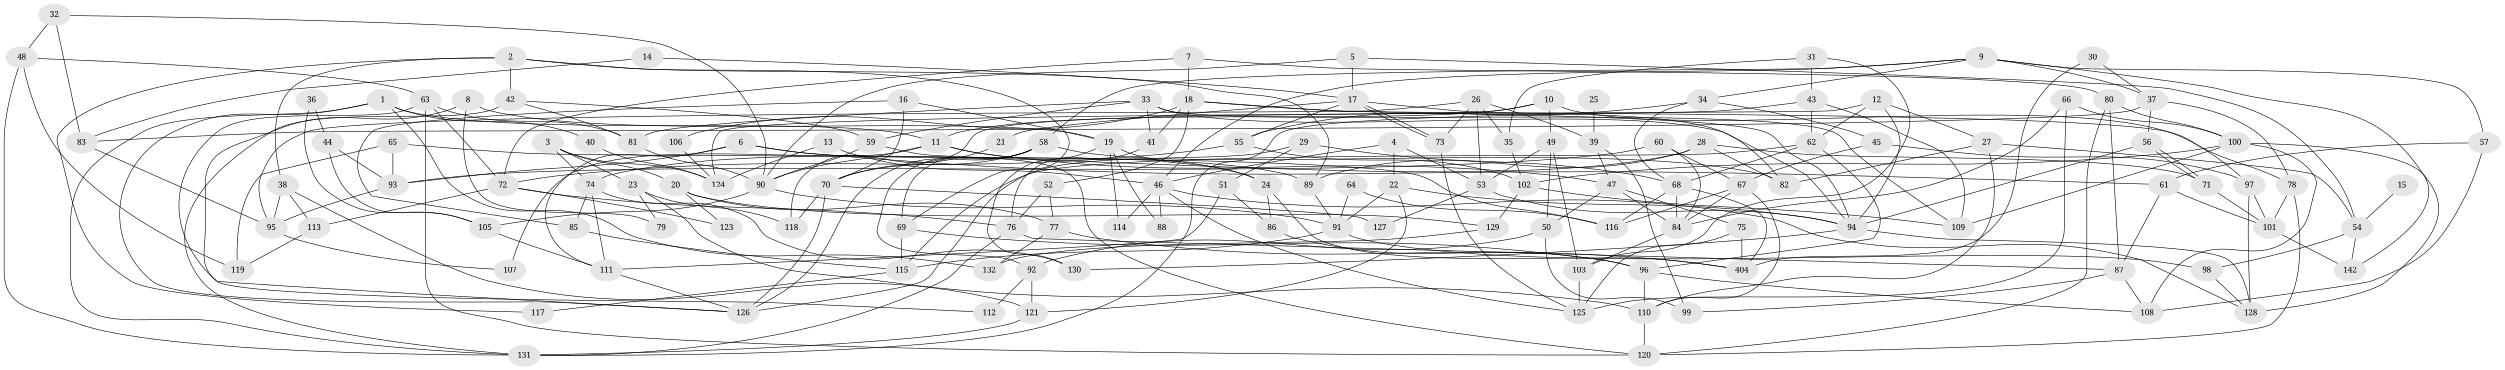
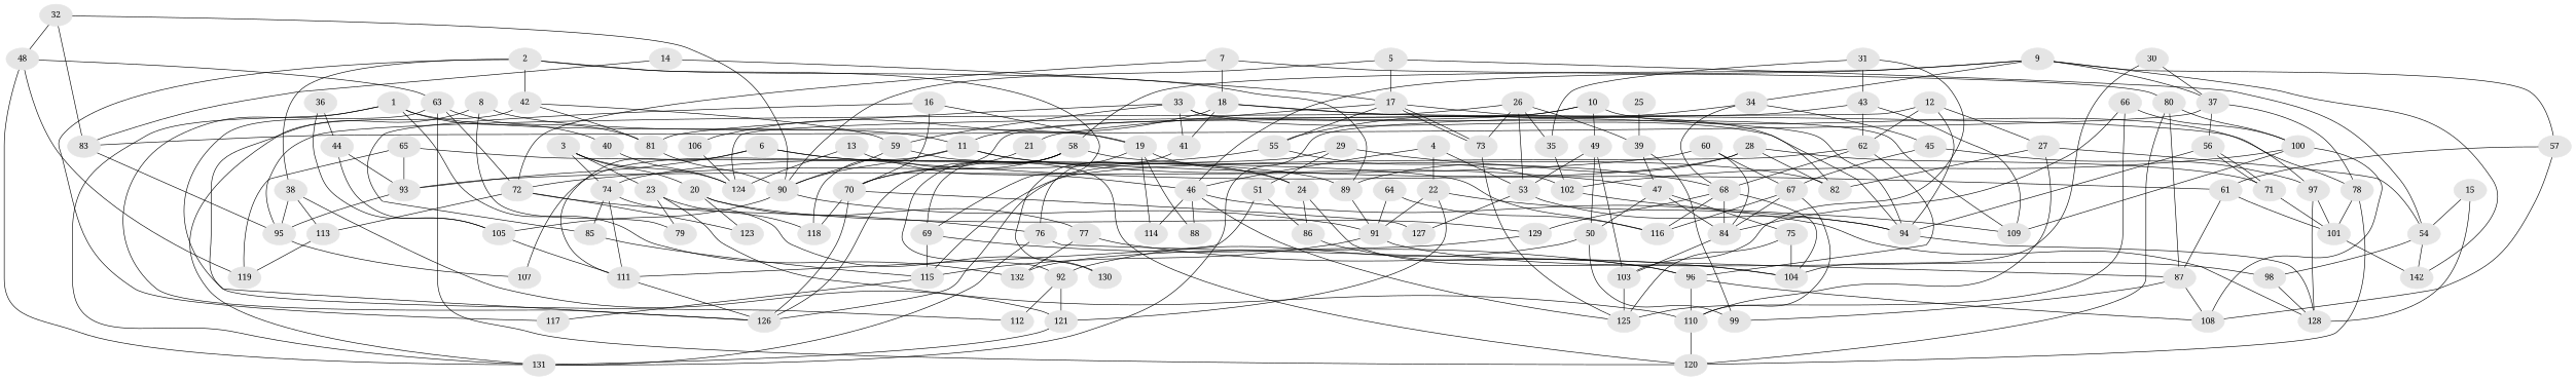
  graph {
    fontname="Noto Serif"
    node [color=gray90 fontname="Noto Serif" style=filled]
    edge [fontname="Noto Serif"]
    1
    11
    40
    126
    131
    132
    90
    24
    47
    107
    124
    69
    96
    115
    2
    38
    42
    89
    117
    121
    95
    113
    59
    81
    91
    3
    20
    23
    74
    77
    123
    129
    79
    118
    110
    111
    85
    130
    4
    22
    46
    53
    94
    128
    88
    114
    125
    127
    5
    17
    54
    21
    55
    73
    82
    n56 [label=142]
    98
    105
    6
    61
    93
    87
    101
    7
    18
    72
    80
    41
-   52
    78
    106
    76
    120
    100
    8
    19
    9
    34
    37
    57
    58
    68
    45
    83
    56
    108
    70
    92
    10
    49
    97
    103
    50
    86
-   104 [label=404]
+   104
    75
    84
    12
    27
    62
    13
    14
    15
    16
    102
    25
    39
    99
    26
    35
    28
    71
    29
    51
    116
    30
    31
    43
    109
    32
    48
    63
    119
    33
    67
    36
    44
    112
    60
    64
    65
    66
    1 -- 11
    1 -- 40
    1 -- 126
    1 -- 131
    1 -- 132
    11 -- 90
    11 -- 24
    11 -- 47
    11 -- 107
    40 -- 124
    90 -- 91
    90 -- 105
    24 -- 86
    24 -- 104
    47 -- 50
    47 -- 75
    47 -- 84
    69 -- 96
    69 -- 115
    96 -- 110
    96 -- 108
    115 -- 117
    2 -- 69
    2 -- 38
    2 -- 42
    2 -- 89
    2 -- 117
    38 -- 121
    38 -- 95
    38 -- 113
    42 -- 131
    42 -- 59
    42 -- 81
    89 -- 91
    121 -- 131
    95 -- 107
    113 -- 119
    59 -- 90
    59 -- 120
    81 -- 90
    91 -- 115
    91 -- 98
    3 -- 124
    3 -- 20
    3 -- 23
    3 -- 74
    20 -- 77
    20 -- 123
    20 -- 129
    23 -- 79
    23 -- 118
    23 -- 110
    74 -- 111
    74 -- 85
    74 -- 130
    77 -- 132
    77 -- 104
    129 -- 132
    110 -- 120
    111 -- 126
    85 -- 115
    4 -- 22
    4 -- 46
    4 -- 53
    22 -- 121
    22 -- 91
    22 -- 94
    46 -- 128
    46 -- 88
    46 -- 114
    46 -- 125
    53 -- 94
    53 -- 127
-   94 -- 130
    94 -- 128
    5 -- 90
    5 -- 17
    5 -- 54
    17 -- 21
    17 -- 55
    17 -- 73
    17 -- 73
    17 -- 82
    54 -- n56
    54 -- 98
    21 -- 70
    55 -- 72
    55 -- 102
    73 -- 125
    98 -- 128
    105 -- 111
    6 -- 89
    6 -- 111
    6 -- 61
    6 -- 93
    61 -- 87
    61 -- 101
    93 -- 95
    87 -- 108
    87 -- 99
    101 -- n56
    7 -- 18
    7 -- 72
    7 -- 80
    18 -- 94
    18 -- 41
-   18 -- 52
    18 -- 78
    18 -- 106
    72 -- 113
    72 -- 123
    72 -- 76
    80 -- 87
    80 -- 120
    80 -- 100
    41 -- 76
-   52 -- 77
-   52 -- 76
    78 -- 101
    78 -- 120
    106 -- 124
    76 -- 131
    76 -- 87
    100 -- 108
    100 -- 102
    100 -- 109
    8 -- 126
    8 -- 79
    8 -- 19
    19 -- 24
    19 -- 130
    19 -- 88
    19 -- 114
    9 -- 46
    9 -- n56
    9 -- 34
    9 -- 37
    9 -- 57
    9 -- 58
    34 -- 55
    34 -- 68
    34 -- 45
    37 -- 78
    37 -- 83
    37 -- 56
    57 -- 61
    57 -- 108
    58 -- 126
    58 -- 69
    58 -- 82
    58 -- 70
    58 -- 92
    68 -- 104
    68 -- 84
    68 -- 116
    45 -- 97
    45 -- 67
    83 -- 95
    56 -- 94
    56 -- 71
    56 -- 71
    70 -- 126
    70 -- 118
    70 -- 127
    92 -- 121
    92 -- 112
    10 -- 11
    10 -- 118
    10 -- 49
    10 -- 97
    49 -- 53
    49 -- 103
    49 -- 50
    97 -- 128
    97 -- 101
    103 -- 125
    50 -- 92
    50 -- 99
    86 -- 96
    75 -- 125
    75 -- 104
    84 -- 103
    12 -- 124
    12 -- 94
    12 -- 27
    12 -- 62
    27 -- 110
    27 -- 54
    27 -- 82
    62 -- 96
    62 -- 115
    62 -- 68
    13 -- 124
    13 -- 46
    14 -- 17
    14 -- 83
-   100 -- 128
+   15 -- 128
    15 -- 54
    16 -- 85
    16 -- 19
    16 -- 70
-   102 -- 129
+   68 -- 129
    102 -- 109
    25 -- 39
    39 -- 47
    39 -- 99
    26 -- 95
    26 -- 53
    26 -- 73
    26 -- 39
    26 -- 35
    35 -- 102
    28 -- 89
    28 -- 74
    28 -- 82
    28 -- 71
    71 -- 101
    29 -- 126
    29 -- 68
    29 -- 51
    51 -- 111
    51 -- 86
    30 -- 37
    30 -- 104
    31 -- 103
    31 -- 35
    31 -- 43
    43 -- 131
    43 -- 62
    43 -- 109
    32 -- 90
    32 -- 83
    32 -- 48
    48 -- 131
    48 -- 63
    48 -- 119
    63 -- 81
    63 -- 72
    63 -- 120
    63 -- 112
    33 -- 59
    33 -- 81
    33 -- 94
    33 -- 41
    33 -- 109
    67 -- 110
    67 -- 84
    67 -- 116
    36 -- 105
    36 -- 44
    44 -- 105
    44 -- 93
    60 -- 93
    60 -- 84
    60 -- 67
    64 -- 91
    64 -- 116
    65 -- 93
    65 -- 116
    65 -- 119
    66 -- 125
    66 -- 100
    66 -- 84
  }
